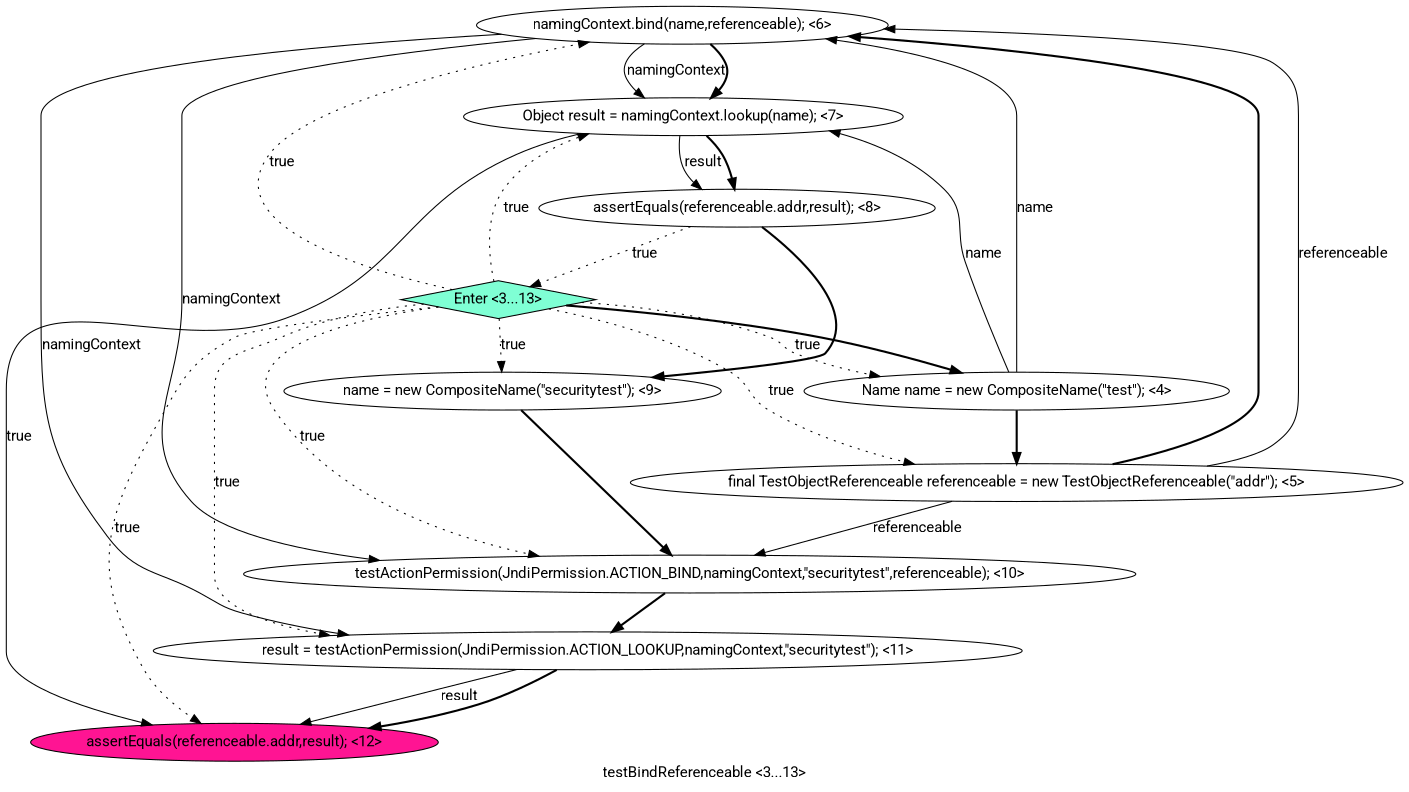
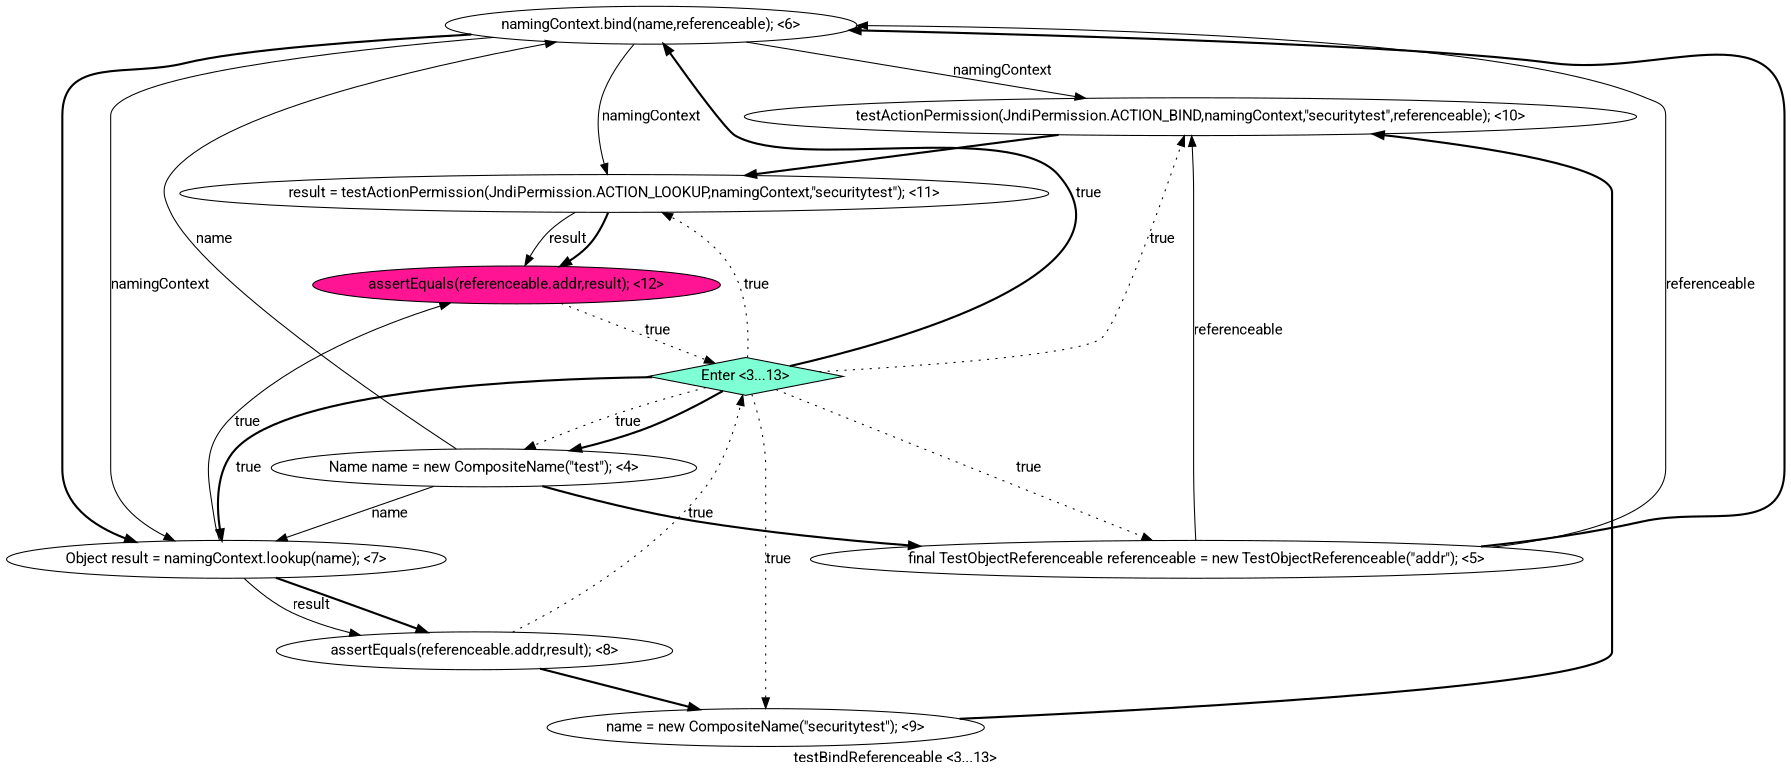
  digraph {
    fontname=Roboto
    label="testBindReferenceable <3...13>"
    node [fillcolor=white fontname=Roboto shape=ellipse style=filled]
    edge [fontname=Roboto style=solid]
    n1 [label="namingContext.bind(name,referenceable); <6>"]
    n2 [label="testActionPermission(JndiPermission.ACTION_BIND,namingContext,\"securitytest\",referenceable); <10>"]
    n3 [label="Object result = namingContext.lookup(name); <7>"]
    n4 [label="result = testActionPermission(JndiPermission.ACTION_LOOKUP,namingContext,\"securitytest\"); <11>"]
    n5 [label="assertEquals(referenceable.addr,result); <8>"]
    n6 [fillcolor=deeppink label="assertEquals(referenceable.addr,result); <12>"]
    n7 [label="name = new CompositeName(\"securitytest\"); <9>"]
    n8 [fillcolor=aquamarine label="Enter <3...13>" shape=diamond]
    n9 [label="Name name = new CompositeName(\"test\"); <4>"]
    n10 [label="final TestObjectReferenceable referenceable = new TestObjectReferenceable(\"addr\"); <5>"]
    n1 -> n2 [label=namingContext]
    n1 -> n3 [label=namingContext]
    n1 -> n3 [style=bold]
    n1 -> n4 [label=namingContext]
    n2 -> n4 [style=bold]
    n3 -> n5 [label=result]
    n3 -> n5 [style=bold]
    n3 -> n6 [label=true]
    n4 -> n6 [label=result]
    n4 -> n6 [style=bold]
    n5 -> n7 [style=bold]
    n5 -> n8 [label=true style=dotted]
    n7 -> n2 [style=bold]
-   n8 -> n1 [label=true style=dotted]
+   n8 -> n1 [label=true style=bold]
    n8 -> n2 [label=true style=dotted]
-   n8 -> n3 [label=true style=dotted]
+   n8 -> n3 [label=true style=bold]
    n8 -> n4 [label=true style=dotted]
-   n8 -> n6 [label=true style=dotted]
+   n6 -> n8 [label=true style=dotted]
    n8 -> n7 [label=true style=dotted]
    n8 -> n9 [label=true style=dotted]
    n8 -> n9 [style=bold]
    n8 -> n10 [label=true style=dotted]
    n9 -> n1 [label=name]
    n9 -> n3 [label=name]
    n9 -> n10 [style=bold]
    n10 -> n1 [label=referenceable]
    n10 -> n1 [style=bold]
    n10 -> n2 [label=referenceable]
  }
